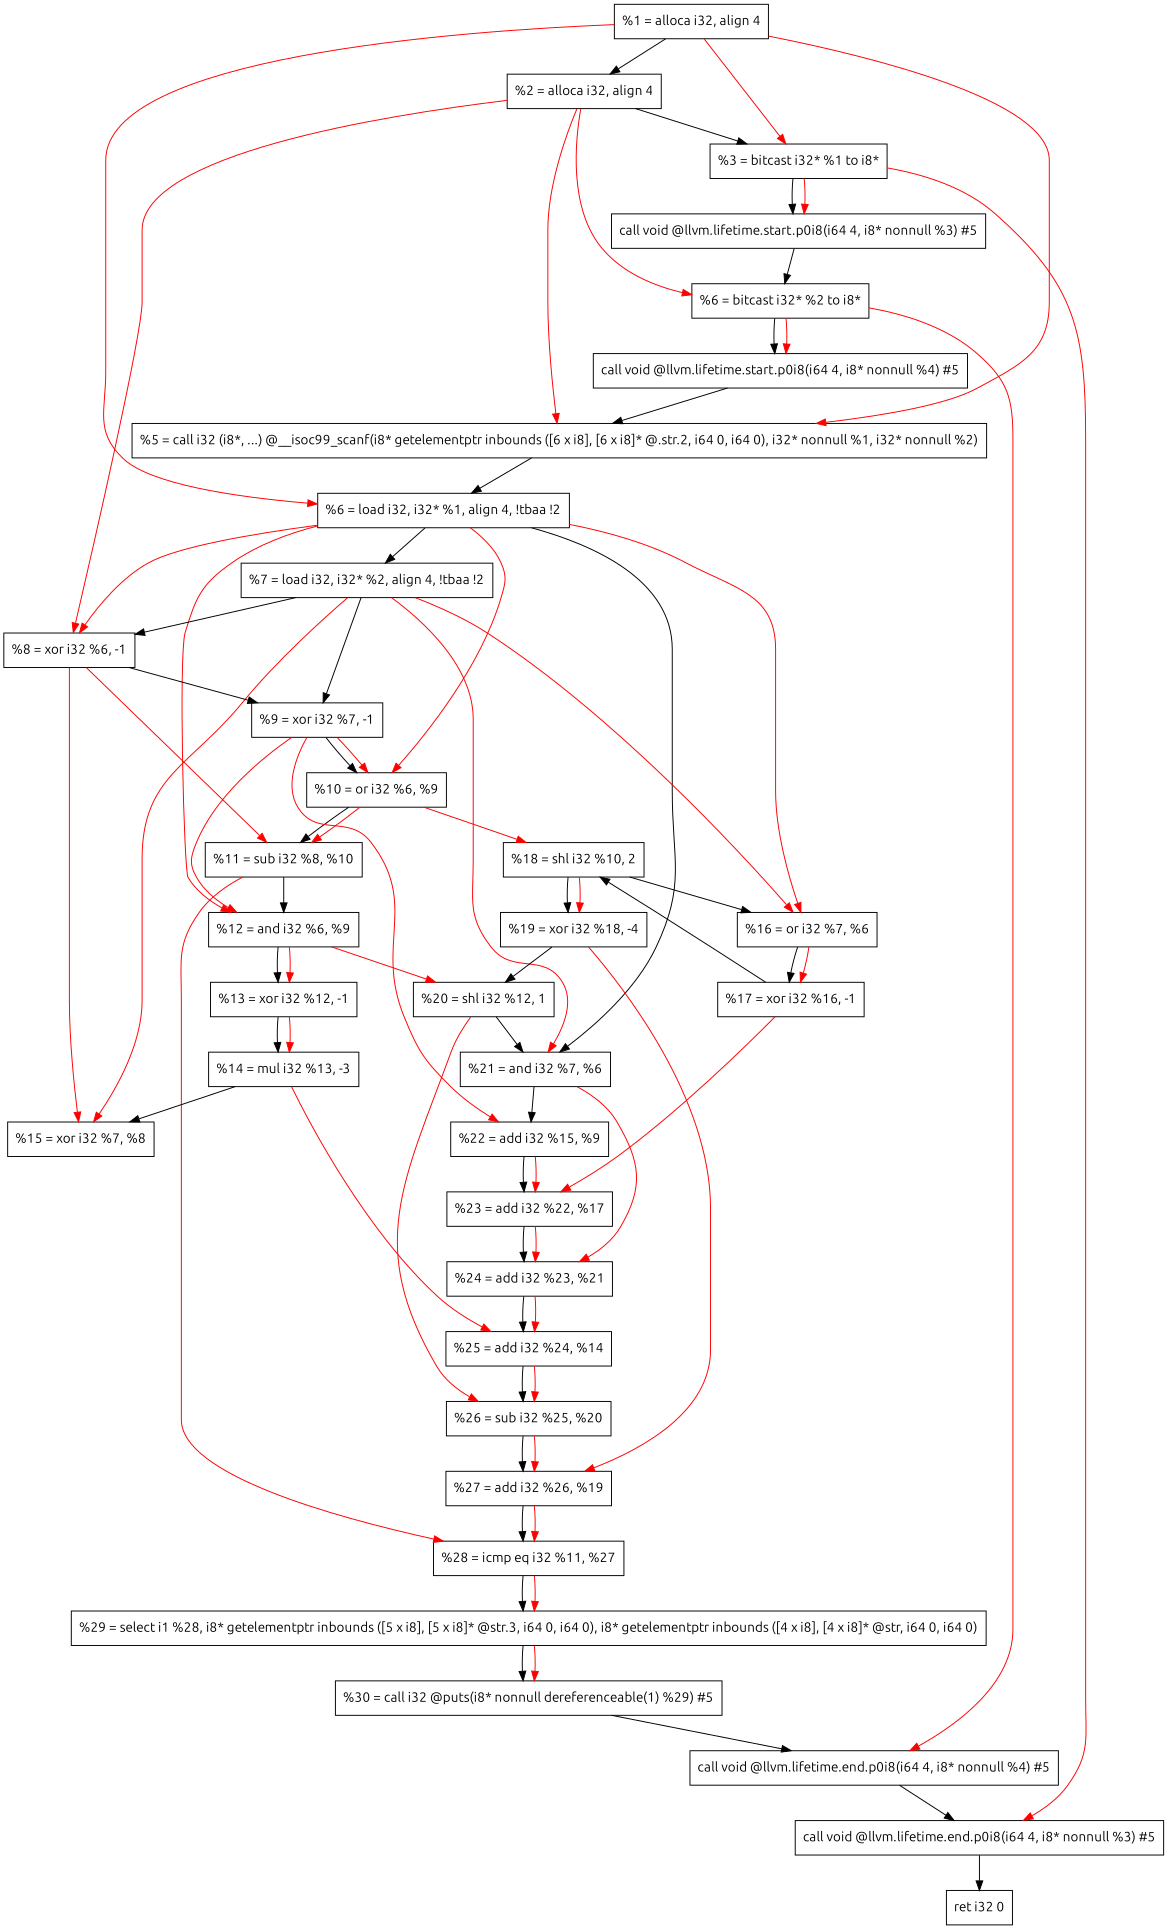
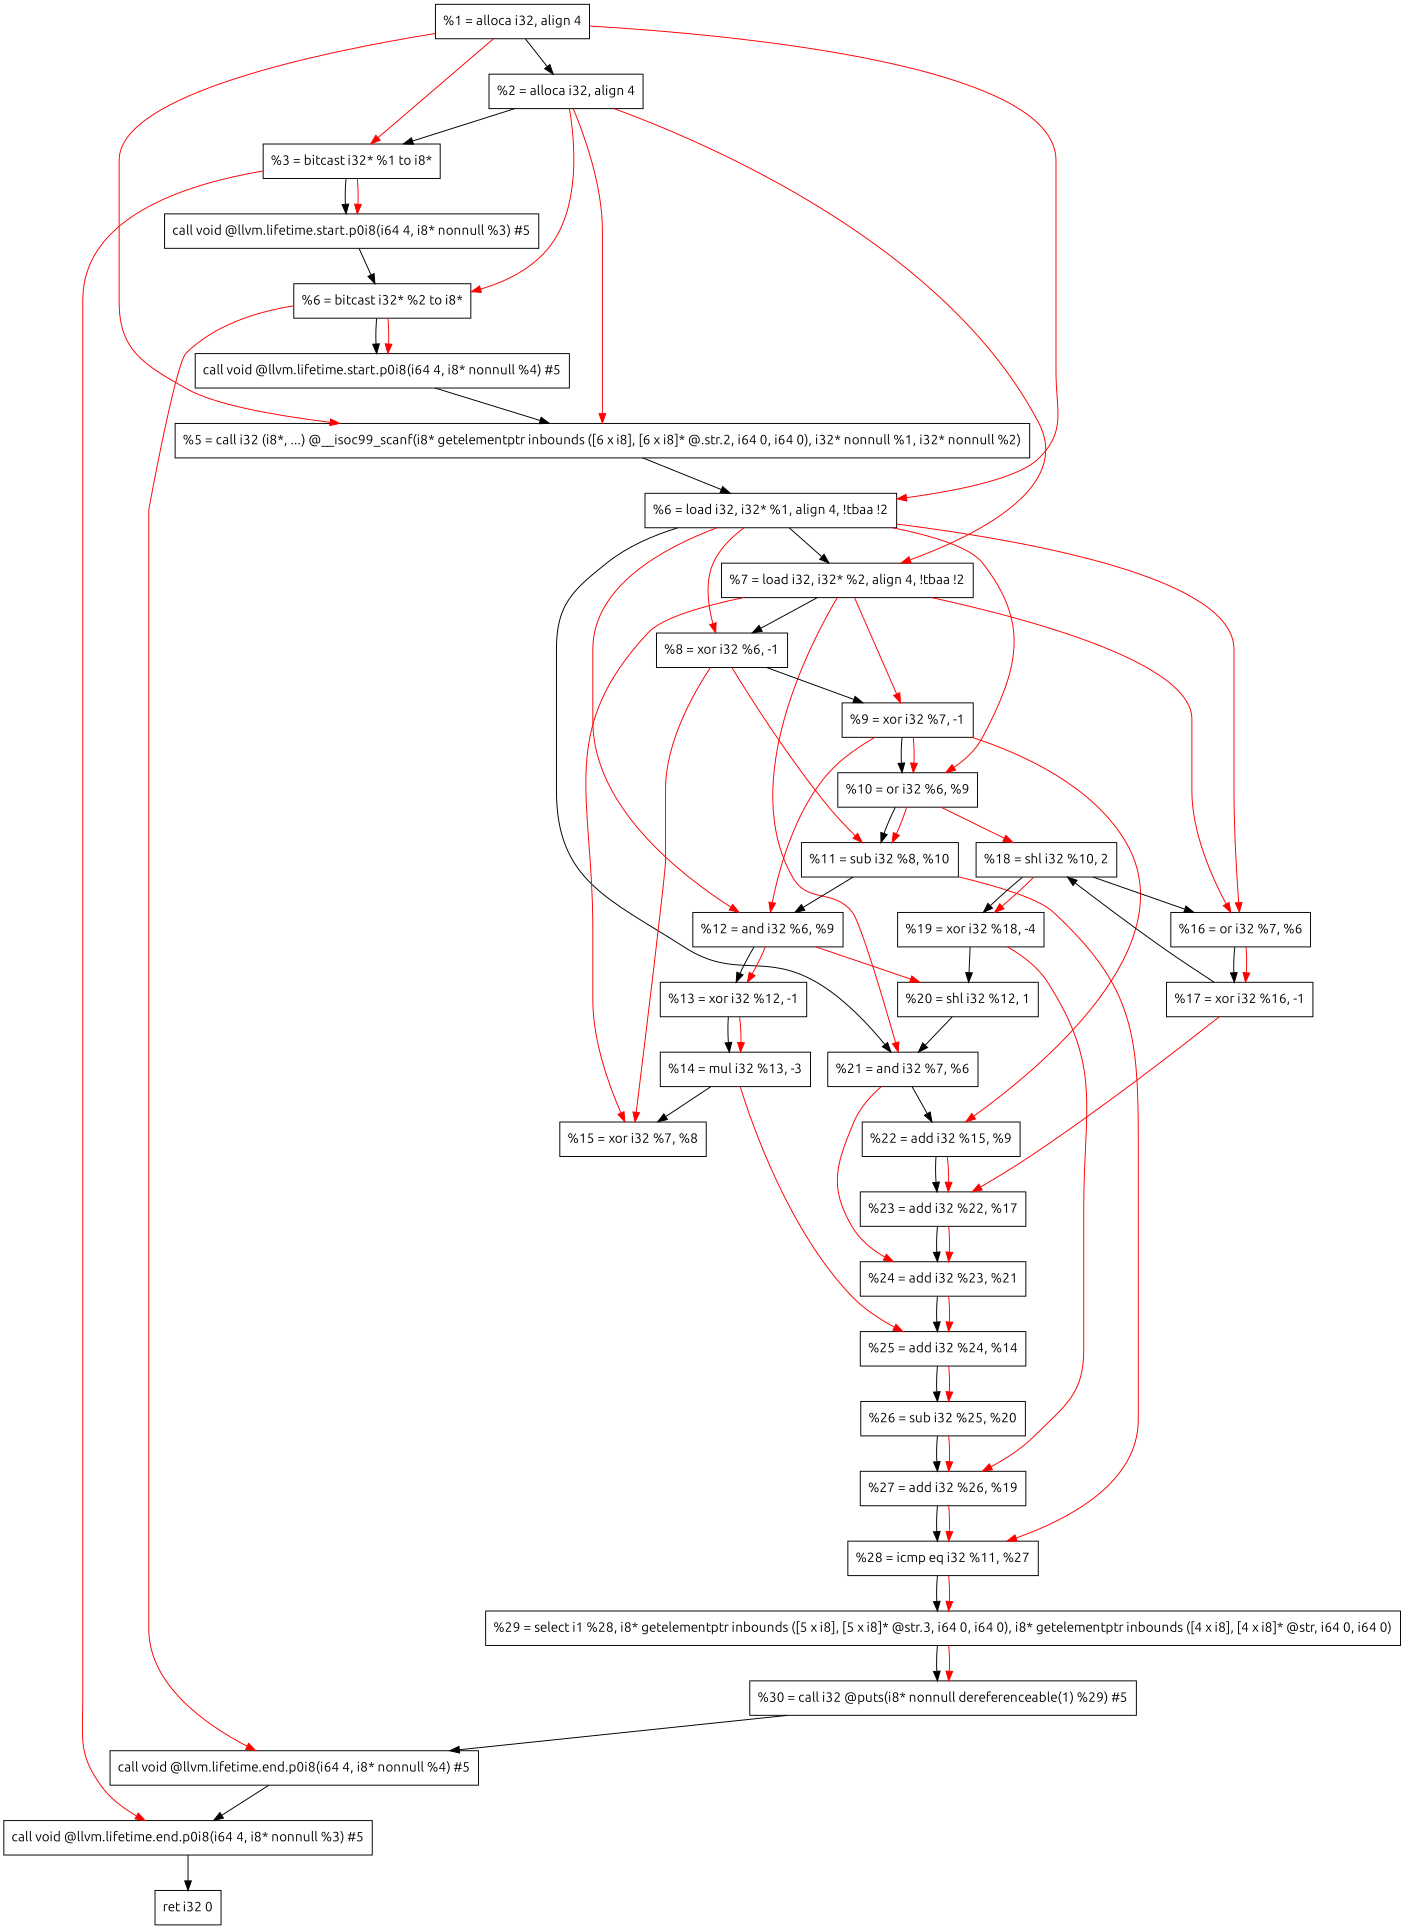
  digraph {
    fontname=Ubuntu
    node [fontname=Ubuntu shape=record]
    edge [fontname=Ubuntu color=red]
    n1 [label="  %1 = alloca i32, align 4"]
    n2 [label="  %2 = alloca i32, align 4"]
    n3 [label="  %3 = bitcast i32* %1 to i8*"]
    n4 [label="  %5 = call i32 (i8*, ...) @__isoc99_scanf(i8* getelementptr inbounds ([6 x i8], [6 x i8]* @.str.2, i64 0, i64 0), i32* nonnull %1, i32* nonnull %2)"]
    n5 [label="  %6 = load i32, i32* %1, align 4, !tbaa !2"]
    n6 [label="%6 = bitcast i32* %2 to i8*"]
    n7 [label="  %7 = load i32, i32* %2, align 4, !tbaa !2"]
    n8 [label="  call void @llvm.lifetime.start.p0i8(i64 4, i8* nonnull %3) #5"]
    n9 [label="  call void @llvm.lifetime.end.p0i8(i64 4, i8* nonnull %3) #5"]
    n10 [label="  %8 = xor i32 %6, -1"]
    n11 [label="  %10 = or i32 %6, %9"]
    n12 [label="  %12 = and i32 %6, %9"]
    n13 [label="  %16 = or i32 %7, %6"]
    n14 [label="  %21 = and i32 %7, %6"]
    n15 [label="  call void @llvm.lifetime.start.p0i8(i64 4, i8* nonnull %4) #5"]
    n16 [label="  call void @llvm.lifetime.end.p0i8(i64 4, i8* nonnull %4) #5"]
    n17 [label="  %9 = xor i32 %7, -1"]
    n18 [label="  %15 = xor i32 %7, %8"]
    n19 [label="  ret i32 0"]
    n20 [label="  %11 = sub i32 %8, %10"]
    n21 [label="  %18 = shl i32 %10, 2"]
    n22 [label="  %13 = xor i32 %12, -1"]
    n23 [label="  %20 = shl i32 %12, 1"]
    n24 [label="  %17 = xor i32 %16, -1"]
    n25 [label="  %22 = add i32 %15, %9"]
    n26 [label="  %24 = add i32 %23, %21"]
    n27 [label="  %28 = icmp eq i32 %11, %27"]
    n28 [label="  %23 = add i32 %22, %17"]
    n29 [label="  %19 = xor i32 %18, -4"]
    n30 [label="  %29 = select i1 %28, i8* getelementptr inbounds ([5 x i8], [5 x i8]* @str.3, i64 0, i64 0), i8* getelementptr inbounds ([4 x i8], [4 x i8]* @str, i64 0, i64 0)"]
    n31 [label="  %14 = mul i32 %13, -3"]
    n32 [label="  %26 = sub i32 %25, %20"]
    n33 [label="  %25 = add i32 %24, %14"]
    n34 [label="  %27 = add i32 %26, %19"]
    n35 [label="  %30 = call i32 @puts(i8* nonnull dereferenceable(1) %29) #5"]
    n1 -> n2 [color=""]
    n1 -> n3
    n1 -> n4
    n1 -> n5
    n2 -> n3 [color=""]
    n2 -> n4
    n2 -> n6
-   n2 -> n10
+   n2 -> n7
    n3 -> n8 [color=""]
    n3 -> n8
    n3 -> n9
    n4 -> n5 [color=""]
    n5 -> n7 [color=""]
    n5 -> n10
    n5 -> n11
    n5 -> n12
    n5 -> n13
    n5 -> n14 [color=black]
    n6 -> n15 [color=""]
    n6 -> n15
    n6 -> n16
    n7 -> n10 [color=""]
    n7 -> n13
    n7 -> n14
-   n7 -> n17 [color=black]
+   n7 -> n17
    n7 -> n18
    n8 -> n6 [color=""]
    n9 -> n19 [color=""]
    n10 -> n17 [color=""]
    n10 -> n18
    n10 -> n20
    n11 -> n20 [color=""]
    n11 -> n20
    n11 -> n21
    n12 -> n22 [color=""]
    n12 -> n22
    n12 -> n23
    n13 -> n24 [color=""]
    n13 -> n24
    n14 -> n25 [color=""]
    n14 -> n26
    n15 -> n4 [color=""]
    n16 -> n9 [color=""]
    n17 -> n11 [color=""]
    n17 -> n11
    n17 -> n12
    n17 -> n25
    n20 -> n12 [color=""]
    n20 -> n27
    n21 -> n13 [color=""]
    n21 -> n29 [color=""]
    n21 -> n29
    n22 -> n31 [color=""]
    n22 -> n31
    n23 -> n14 [color=""]
-   n23 -> n32
    n24 -> n21 [color=""]
    n24 -> n28
    n25 -> n28 [color=""]
    n25 -> n28
    n26 -> n33 [color=""]
    n26 -> n33
    n27 -> n30 [color=""]
    n27 -> n30
    n28 -> n26 [color=""]
    n28 -> n26
    n29 -> n23 [color=""]
    n29 -> n34
    n30 -> n35 [color=""]
    n30 -> n35
    n31 -> n18 [color=""]
    n31 -> n33
    n32 -> n34 [color=""]
    n32 -> n34
    n33 -> n32 [color=""]
    n33 -> n32
    n34 -> n27 [color=""]
    n34 -> n27
    n35 -> n16 [color=""]
  }
